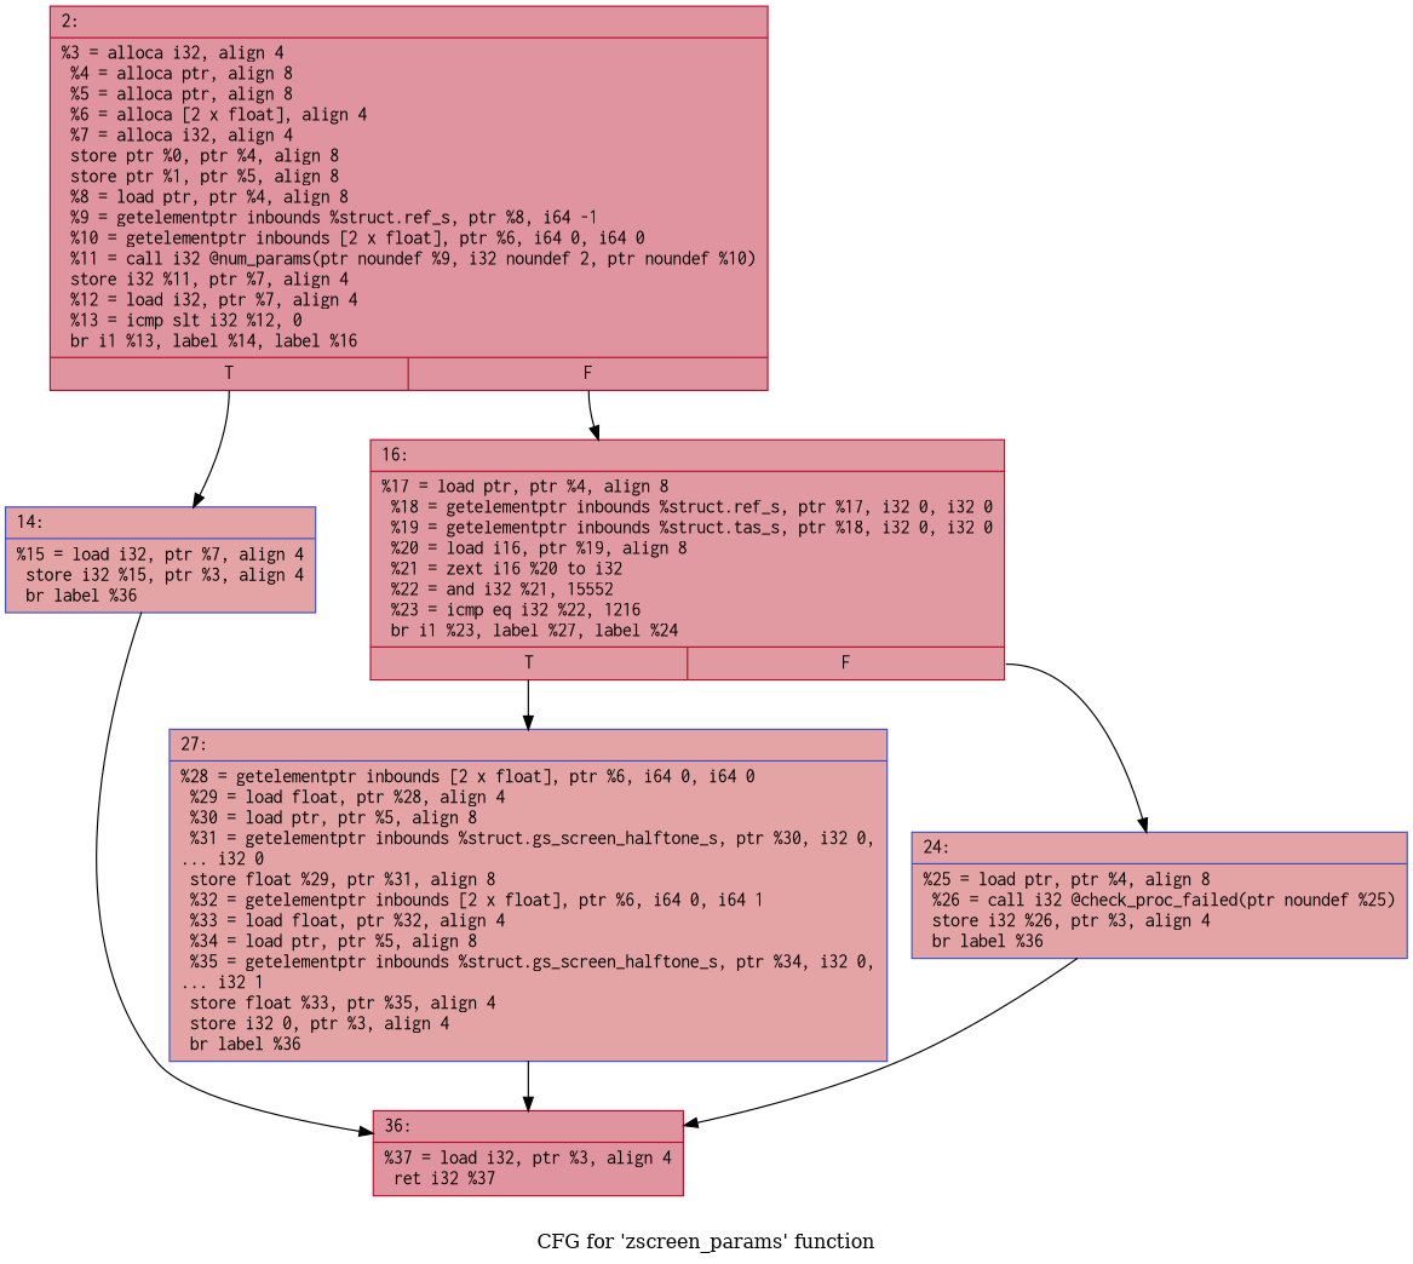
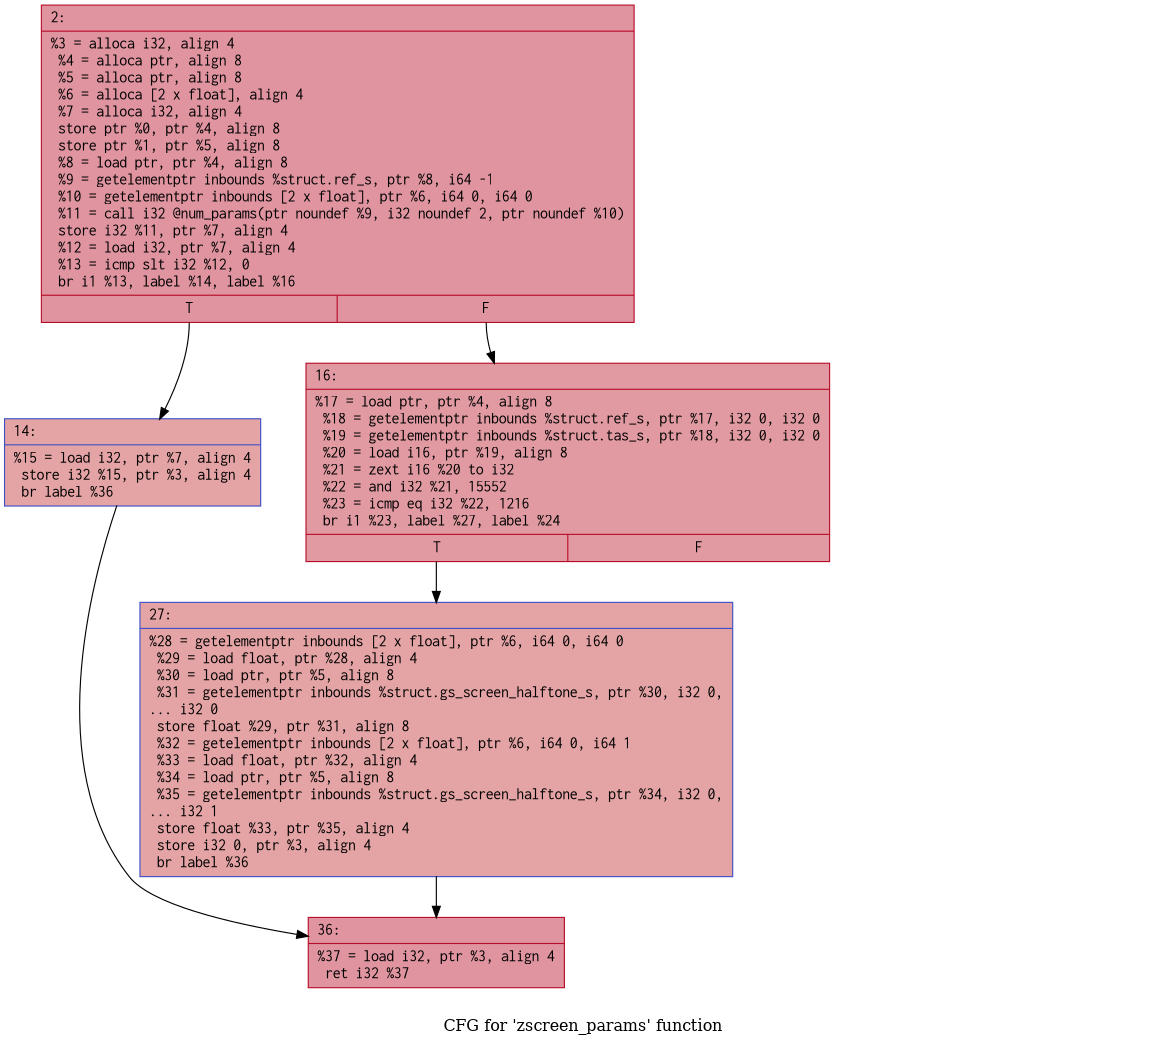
  digraph {
    label="CFG for 'zscreen_params' function"
    node [color="#b70d28ff" fillcolor="#c32e3170" fontname=Courier shape=record style=filled]
    n1 [fillcolor="#b70d2870" label="{2:\l|  %3 = alloca i32, align 4\l  %4 = alloca ptr, align 8\l  %5 = alloca ptr, align 8\l  %6 = alloca [2 x float], align 4\l  %7 = alloca i32, align 4\l  store ptr %0, ptr %4, align 8\l  store ptr %1, ptr %5, align 8\l  %8 = load ptr, ptr %4, align 8\l  %9 = getelementptr inbounds %struct.ref_s, ptr %8, i64 -1\l  %10 = getelementptr inbounds [2 x float], ptr %6, i64 0, i64 0\l  %11 = call i32 @num_params(ptr noundef %9, i32 noundef 2, ptr noundef %10)\l  store i32 %11, ptr %7, align 4\l  %12 = load i32, ptr %7, align 4\l  %13 = icmp slt i32 %12, 0\l  br i1 %13, label %14, label %16\l|{<s0>T|<s1>F}}"]
    n2 [color="#3d50c3ff" label="{14:\l|  %15 = load i32, ptr %7, align 4\l  store i32 %15, ptr %3, align 4\l  br label %36\l}"]
    n3 [fillcolor="#bb1b2c70" label="{16:\l|  %17 = load ptr, ptr %4, align 8\l  %18 = getelementptr inbounds %struct.ref_s, ptr %17, i32 0, i32 0\l  %19 = getelementptr inbounds %struct.tas_s, ptr %18, i32 0, i32 0\l  %20 = load i16, ptr %19, align 8\l  %21 = zext i16 %20 to i32\l  %22 = and i32 %21, 15552\l  %23 = icmp eq i32 %22, 1216\l  br i1 %23, label %27, label %24\l|{<s0>T|<s1>F}}"]
    n4 [fillcolor="#b70d2870" label="{36:\l|  %37 = load i32, ptr %3, align 4\l  ret i32 %37\l}"]
    n5 [color="#3d50c3ff" label="{27:\l|  %28 = getelementptr inbounds [2 x float], ptr %6, i64 0, i64 0\l  %29 = load float, ptr %28, align 4\l  %30 = load ptr, ptr %5, align 8\l  %31 = getelementptr inbounds %struct.gs_screen_halftone_s, ptr %30, i32 0,\l... i32 0\l  store float %29, ptr %31, align 8\l  %32 = getelementptr inbounds [2 x float], ptr %6, i64 0, i64 1\l  %33 = load float, ptr %32, align 4\l  %34 = load ptr, ptr %5, align 8\l  %35 = getelementptr inbounds %struct.gs_screen_halftone_s, ptr %34, i32 0,\l... i32 1\l  store float %33, ptr %35, align 4\l  store i32 0, ptr %3, align 4\l  br label %36\l}"]
-   n6 [color="#3d50c3ff" label="{24:\l|  %25 = load ptr, ptr %4, align 8\l  %26 = call i32 @check_proc_failed(ptr noundef %25)\l  store i32 %26, ptr %3, align 4\l  br label %36\l}"]
    n1 -> n2 [tailport=s0]
    n1 -> n3 [tailport=s1]
    n2 -> n4
    n3 -> n5 [tailport=s0]
-   n3 -> n6 [tailport=s1]
    n5 -> n4
-   n6 -> n4
  }
